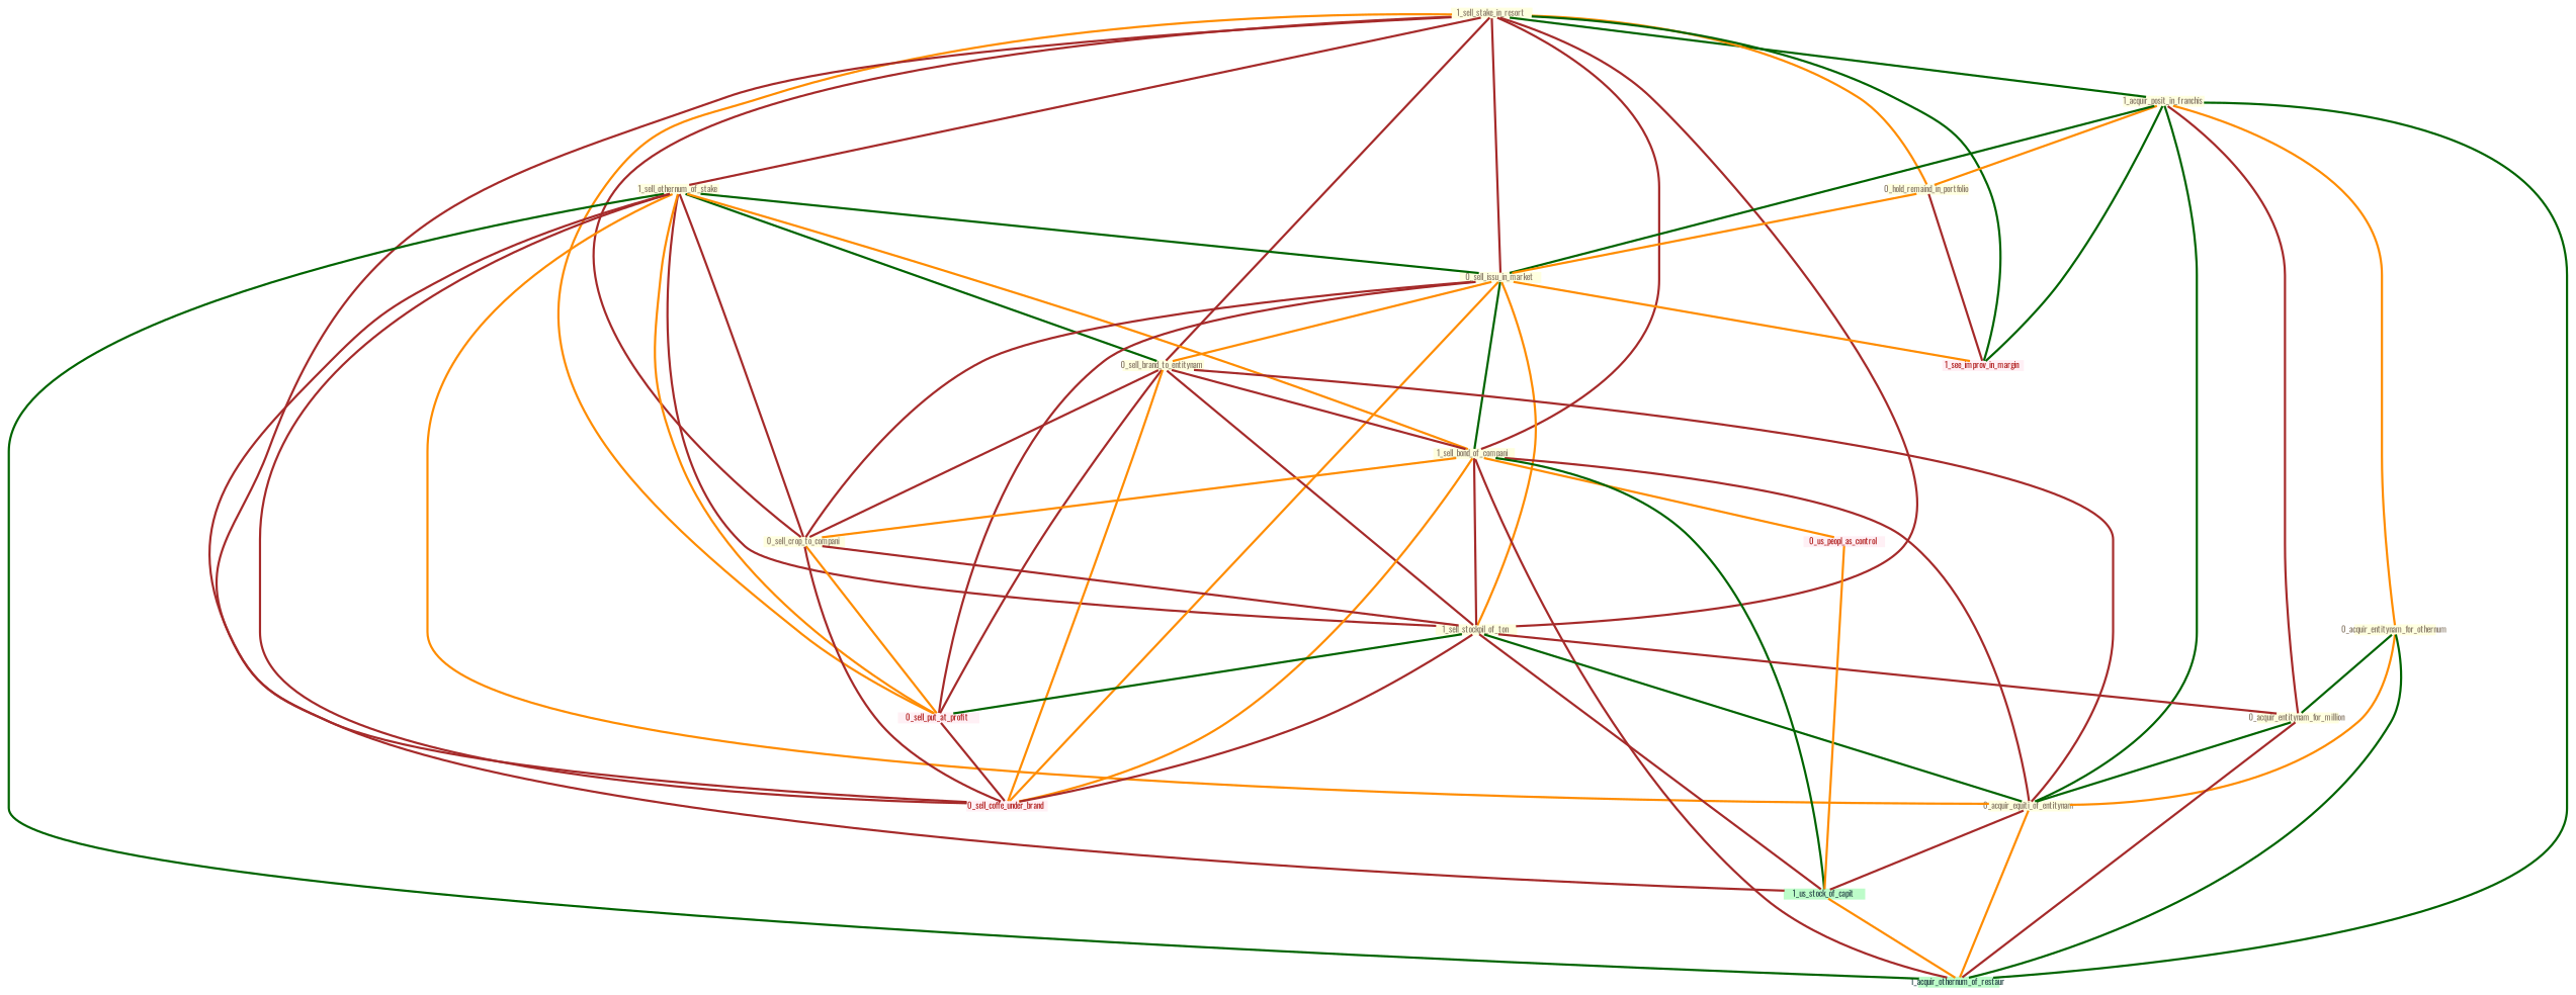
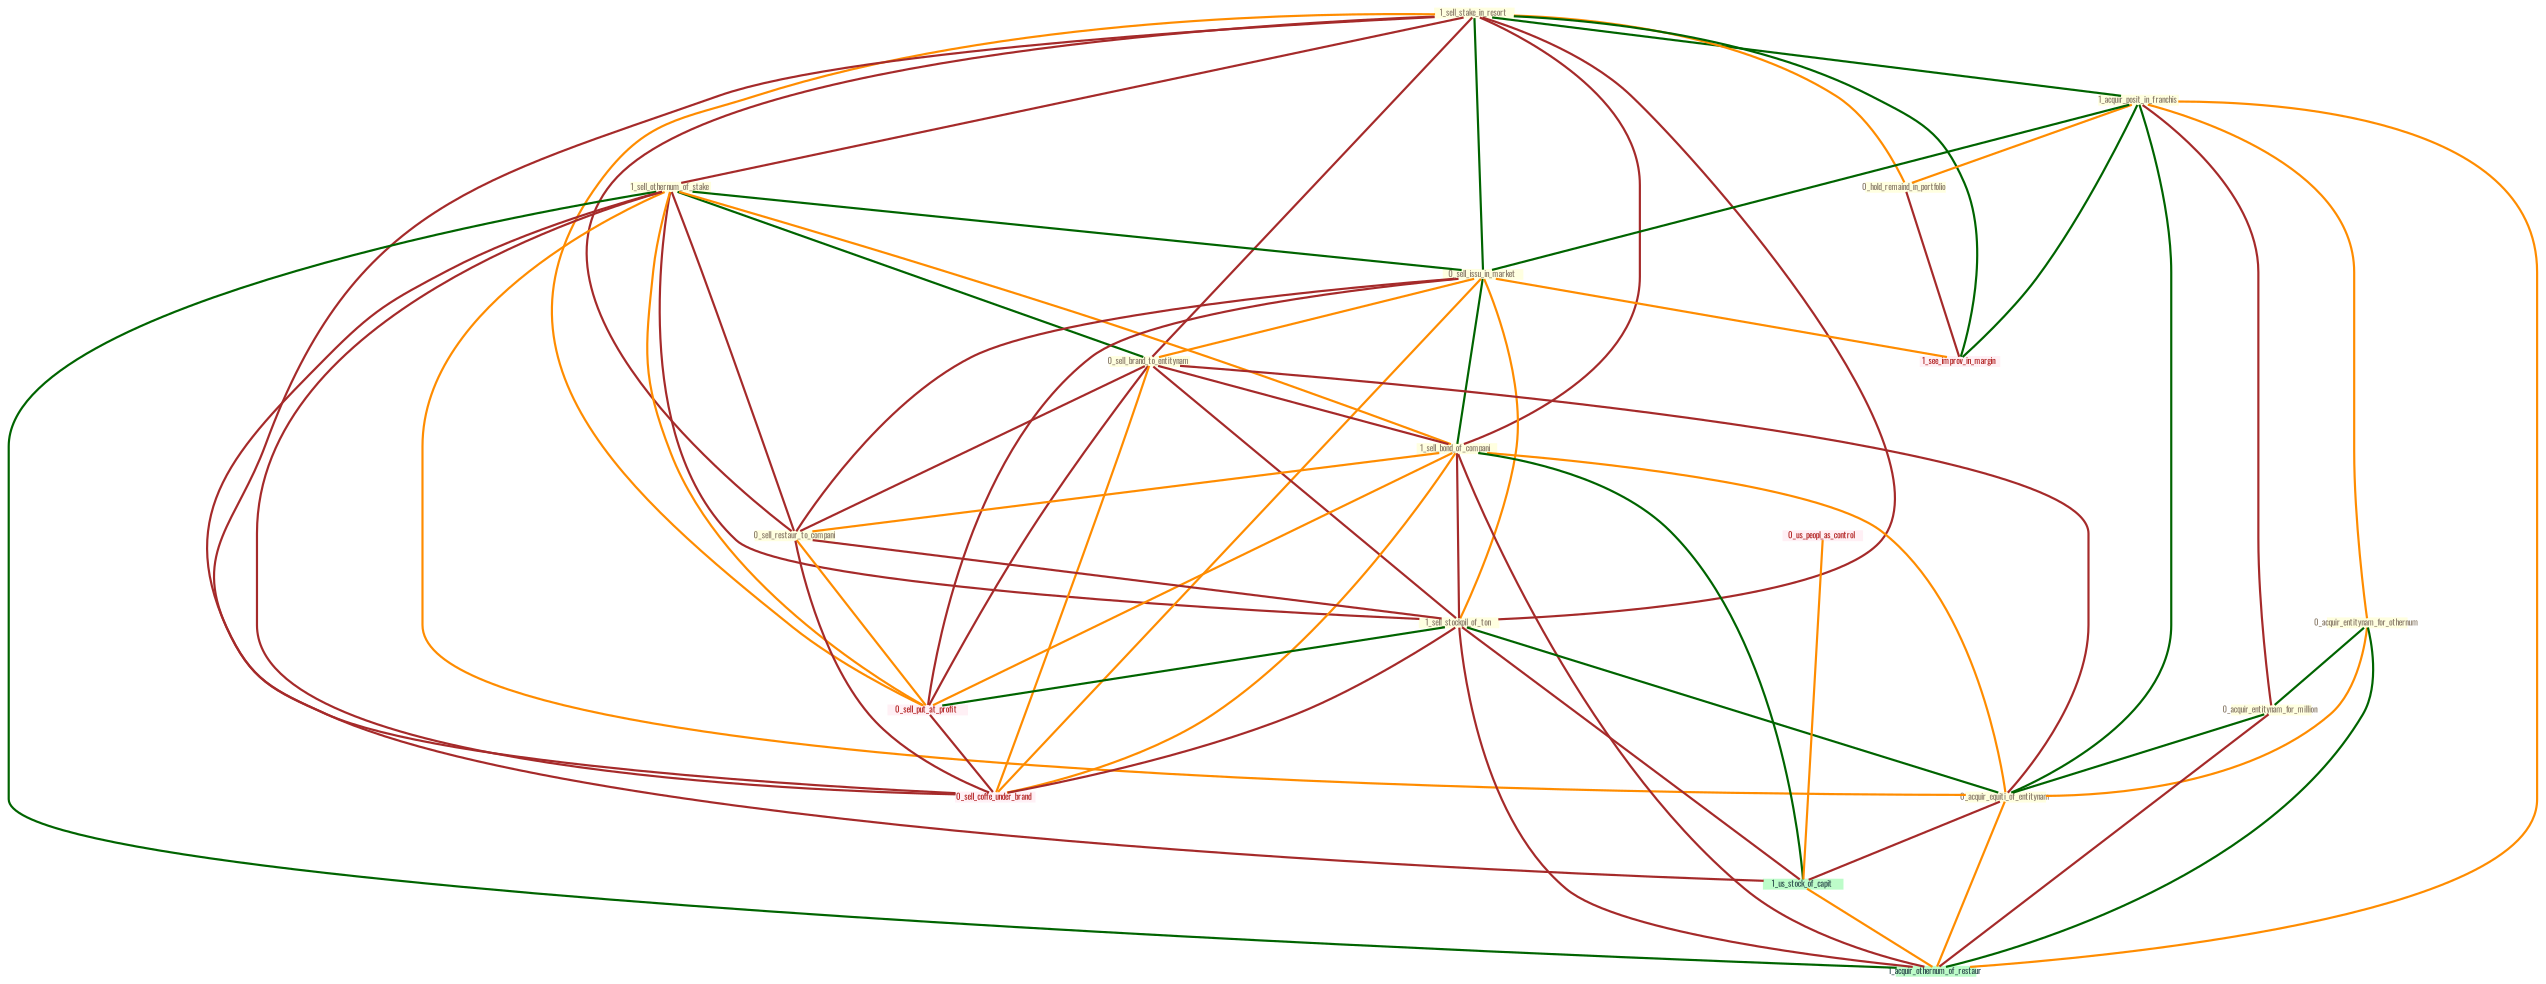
  graph {
    fontname=Oswald
    node [color="#ffffe0" fixedsize=true fontcolor="#8b7d6b" fontname=Oswald fontsize=4 shape=polygon style=filled]
    edge [color=brown fontname=Oswald w=1]
    "1_sell_stake_in_resort " [height=.06 width=.5]
    "1_acquir_posit_in_franchis " [height=.06 width=.5]
    "0_hold_remaind_in_portfolio " [height=.06 width=.5]
    n4 [height=.06 label="1_sell_othernum_of_stake" width=.5]
    "0_sell_issu_in_market " [height=.06 width=.5]
    "0_acquir_entitynam_for_othernum " [height=.06 width=.5]
    "0_sell_brand_to_entitynam " [height=.06 width=.5]
    "1_sell_bond_of_compani " [height=.06 width=.5]
-   "0_sell_crop_to_compani " [height=.06 width=.5]
+   "0_sell_crop_to_compani " [height=.06 width=.5 label="0_sell_restaur_to_compani"]
    "1_sell_stockpil_of_ton " [height=.06 width=.5]
    "0_acquir_entitynam_for_million " [height=.06 width=.5]
    n12 [height=.06 label="0_acquir_equiti_of_entitynam" width=.5]
    "0_us_peopl_as_control " [color="#fff0f5" fontcolor="#b22222" height=.06 width=.5]
    "0_sell_put_at_profit " [color="#fff0f5" fontcolor="#b22222" height=.06 width=.5]
    "1_see_improv_in_margin " [color="#fff0f5" fontcolor="#b22222" height=.06 width=.5]
    "0_sell_coffe_under_brand " [color="#fff0f5" fontcolor="#b22222" height=.06 width=.5]
    "1_acquir_othernum_of_restaur " [color="#BDFCC9" fontcolor="#2f4f4f" height=.06 width=.5]
    "1_us_stock_of_capit " [color="#BDFCC9" fontcolor="#2f4f4f" height=.06 width=.5]
    subgraph sub_1 {
      "1_sell_stake_in_resort "
      "1_acquir_posit_in_franchis "
      "0_hold_remaind_in_portfolio "
      n4
      "0_sell_issu_in_market "
      "0_acquir_entitynam_for_othernum "
      "0_sell_brand_to_entitynam "
      "1_sell_bond_of_compani "
      "0_sell_crop_to_compani "
      "1_sell_stockpil_of_ton "
      "0_acquir_entitynam_for_million "
      n12
    }
    subgraph sub_2 {
      "0_us_peopl_as_control "
      "0_sell_put_at_profit "
      "1_see_improv_in_margin "
      "0_sell_coffe_under_brand "
    }
    "1_sell_stake_in_resort " -- "1_acquir_posit_in_franchis " [color=darkgreen]
    "1_sell_stake_in_resort " -- "0_hold_remaind_in_portfolio " [color=darkorange]
    "1_sell_stake_in_resort " -- n4
-   "1_sell_stake_in_resort " -- "0_sell_issu_in_market " [w=2]
+   "1_sell_stake_in_resort " -- "0_sell_issu_in_market " [color=darkgreen w=2]
    "1_sell_stake_in_resort " -- "0_sell_brand_to_entitynam "
    "1_sell_stake_in_resort " -- "1_sell_bond_of_compani "
    "1_sell_stake_in_resort " -- "0_sell_crop_to_compani "
    "1_sell_stake_in_resort " -- "1_sell_stockpil_of_ton "
    "1_sell_stake_in_resort " -- "0_sell_put_at_profit " [color=darkorange]
    "1_sell_stake_in_resort " -- "1_see_improv_in_margin " [color=darkgreen]
    "1_sell_stake_in_resort " -- "0_sell_coffe_under_brand "
    "1_acquir_posit_in_franchis " -- "0_hold_remaind_in_portfolio " [color=darkorange]
    "1_acquir_posit_in_franchis " -- "0_sell_issu_in_market " [color=darkgreen]
    "1_acquir_posit_in_franchis " -- "0_acquir_entitynam_for_othernum " [color=darkorange]
    "1_acquir_posit_in_franchis " -- "0_acquir_entitynam_for_million "
    "1_acquir_posit_in_franchis " -- n12 [color=darkgreen]
    "1_acquir_posit_in_franchis " -- "1_see_improv_in_margin " [color=darkgreen]
-   "1_acquir_posit_in_franchis " -- "1_acquir_othernum_of_restaur " [color=darkgreen]
-   "0_hold_remaind_in_portfolio " -- "0_sell_issu_in_market " [color=darkorange]
+   "1_acquir_posit_in_franchis " -- "1_acquir_othernum_of_restaur " [color=darkorange]
    "0_hold_remaind_in_portfolio " -- "1_see_improv_in_margin "
    n4 -- "0_sell_issu_in_market " [color=darkgreen]
    n4 -- "0_sell_brand_to_entitynam " [color=darkgreen]
    n4 -- "1_sell_bond_of_compani " [color=darkorange w=2]
    n4 -- "0_sell_crop_to_compani "
    n4 -- "1_sell_stockpil_of_ton " [w=2]
    n4 -- n12 [color=darkorange]
    n4 -- "0_sell_put_at_profit " [color=darkorange]
    n4 -- "0_sell_coffe_under_brand "
    n4 -- "1_acquir_othernum_of_restaur " [color=darkgreen w=2]
    n4 -- "1_us_stock_of_capit "
    "0_sell_issu_in_market " -- "0_sell_brand_to_entitynam " [color=darkorange]
    "0_sell_issu_in_market " -- "1_sell_bond_of_compani " [color=darkgreen]
    "0_sell_issu_in_market " -- "0_sell_crop_to_compani "
    "0_sell_issu_in_market " -- "1_sell_stockpil_of_ton " [color=darkorange]
    "0_sell_issu_in_market " -- "0_sell_put_at_profit "
    "0_sell_issu_in_market " -- "1_see_improv_in_margin " [color=darkorange]
    "0_sell_issu_in_market " -- "0_sell_coffe_under_brand " [color=darkorange]
    "0_acquir_entitynam_for_othernum " -- "0_acquir_entitynam_for_million " [color=darkgreen w=3]
    "0_acquir_entitynam_for_othernum " -- n12 [color=darkorange]
    "0_acquir_entitynam_for_othernum " -- "1_acquir_othernum_of_restaur " [color=darkgreen]
    "0_sell_brand_to_entitynam " -- "1_sell_bond_of_compani "
    "0_sell_brand_to_entitynam " -- "0_sell_crop_to_compani " [w=2]
    "0_sell_brand_to_entitynam " -- "1_sell_stockpil_of_ton "
    "0_sell_brand_to_entitynam " -- n12
    "0_sell_brand_to_entitynam " -- "0_sell_put_at_profit "
    "0_sell_brand_to_entitynam " -- "0_sell_coffe_under_brand " [color=darkorange]
    "1_sell_bond_of_compani " -- "0_sell_crop_to_compani " [color=darkorange w=2]
    "1_sell_bond_of_compani " -- "1_sell_stockpil_of_ton " [w=2]
-   "1_sell_bond_of_compani " -- n12
-   "1_sell_bond_of_compani " -- "0_us_peopl_as_control " [color=darkorange]
+   "1_sell_bond_of_compani " -- n12 [color=darkorange]
+   "1_sell_bond_of_compani " -- "0_sell_put_at_profit " [color=darkorange]
    "1_sell_bond_of_compani " -- "0_sell_coffe_under_brand " [color=darkorange]
    "1_sell_bond_of_compani " -- "1_acquir_othernum_of_restaur "
    "1_sell_bond_of_compani " -- "1_us_stock_of_capit " [color=darkgreen]
    "0_sell_crop_to_compani " -- "1_sell_stockpil_of_ton "
    "0_sell_crop_to_compani " -- "0_sell_put_at_profit " [color=darkorange]
    "0_sell_crop_to_compani " -- "0_sell_coffe_under_brand "
    "1_sell_stockpil_of_ton " -- n12 [color=darkgreen]
    "1_sell_stockpil_of_ton " -- "0_sell_put_at_profit " [color=darkgreen]
    "1_sell_stockpil_of_ton " -- "0_sell_coffe_under_brand "
-   "1_sell_stockpil_of_ton " -- "0_acquir_entitynam_for_million "
+   "1_sell_stockpil_of_ton " -- "1_acquir_othernum_of_restaur "
    "1_sell_stockpil_of_ton " -- "1_us_stock_of_capit "
    "0_acquir_entitynam_for_million " -- n12 [color=darkgreen]
    "0_acquir_entitynam_for_million " -- "1_acquir_othernum_of_restaur "
    n12 -- "1_acquir_othernum_of_restaur " [color=darkorange w=2]
    n12 -- "1_us_stock_of_capit "
    "0_us_peopl_as_control " -- "1_us_stock_of_capit " [color=darkorange]
    "0_sell_put_at_profit " -- "0_sell_coffe_under_brand "
    "1_us_stock_of_capit " -- "1_acquir_othernum_of_restaur " [color=darkorange]
  }
